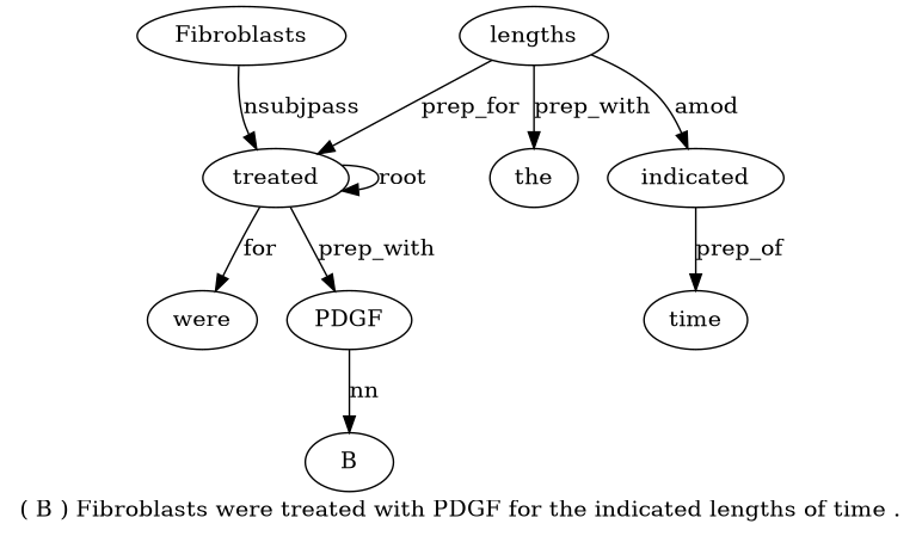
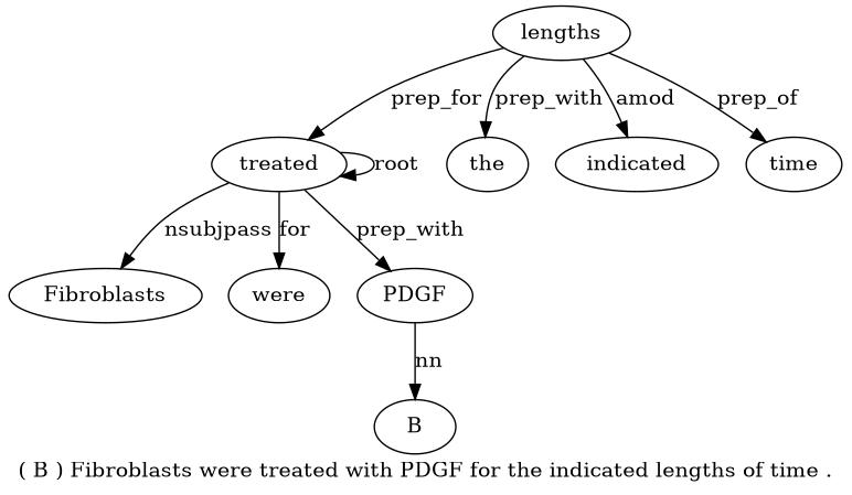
  digraph {
    label="( B ) Fibroblasts were treated with PDGF for the indicated lengths of time ."
    node [fillcolor=white style=filled]
    n1 [label=Fibroblasts]
    n2 [label=B]
    n3 [label=treated]
    n4 [label=were]
    n5 [label=PDGF]
    n6 [label=lengths]
    n7 [label=the]
    n8 [label=indicated]
    n9 [label=time]
-   n1 -> n3 [label=nsubjpass]
+   n3 -> n1 [label=nsubjpass]
    n3 -> n3 [label=root]
    n3 -> n4 [label=for]
    n3 -> n5 [label=prep_with]
    n5 -> n2 [label=nn]
    n6 -> n3 [label=prep_for]
    n6 -> n7 [label=prep_with]
    n6 -> n8 [label=amod]
-   n8 -> n9 [label=prep_of]
+   n6 -> n9 [label=prep_of]
  }
